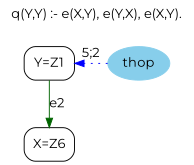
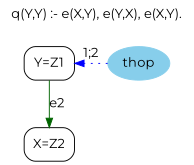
  strict digraph {
    fontname=Montserrat
    label="q(Y,Y) :- e(X,Y), e(Y,X), e(X,Y)."
    labelloc=t
    rankdir=TB
    node [fontname=Montserrat shape=box style=rounded]
    edge [fontname=Montserrat]
-   n1 [height=0.5 label="X=Z6" width=0.75]
+   n1 [height=0.5 label="X=Z2" width=0.75]
    n2 [height=0.5 label="Y=Z1" width=0.75]
    thop [color=skyblue fillcolor=skyblue height=0.5 shape=oval style="filled,rounded" width=0.79437]
    n2 -> n1 [color=darkgreen label=e2]
-   thop -> n2 [color=blue constraint=false label="5;2" style=dotted]
+   thop -> n2 [color=blue constraint=false label="1;2" style=dotted]
  }
